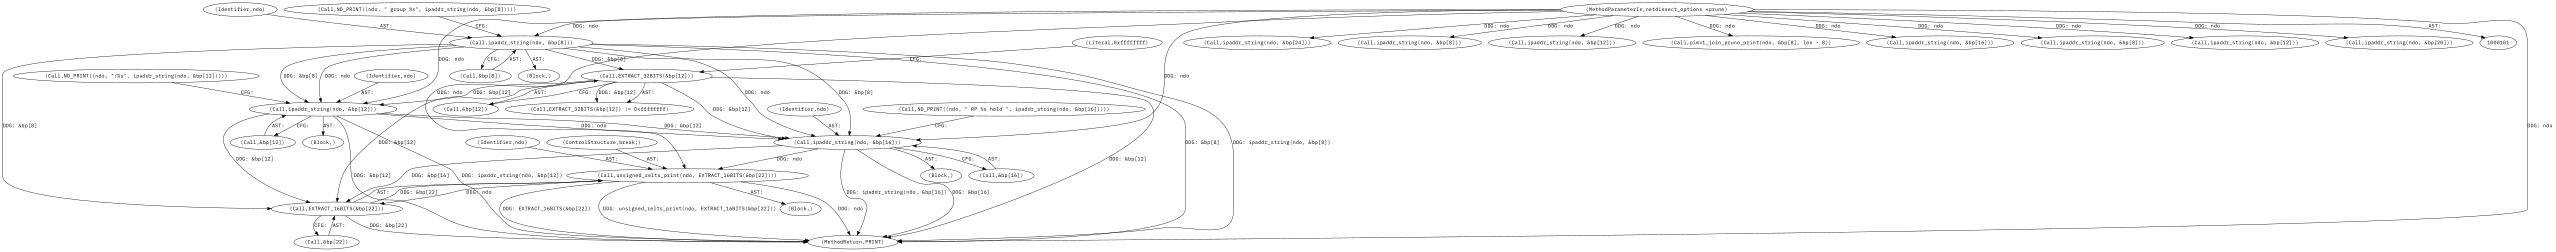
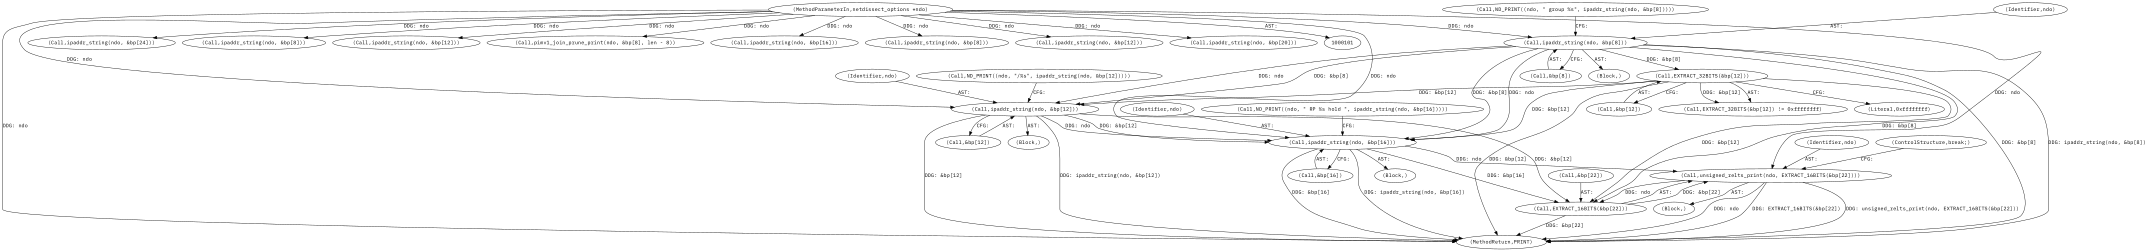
  digraph {
    fontname="IBM Plex Mono"
    node [fontname="IBM Plex Mono"]
    edge [fontname="IBM Plex Mono"]
    n1 [label="(Call,unsigned_relts_print(ndo, EXTRACT_16BITS(&bp[22])))"]
    n2 [label="(Call,EXTRACT_16BITS(&bp[22]))"]
    n3 [label="(Block,)"]
    n4 [label="(MethodReturn,PRINT)"]
    n5 [label="(Call,&bp[22])"]
    n6 [label="(Call,ipaddr_string(ndo, &bp[16]))"]
    n7 [label="(Block,)"]
    n8 [label="(Call,&bp[16])"]
    n9 [label="(Call,ipaddr_string(ndo, &bp[12]))"]
    n10 [label="(Call,&bp[12])"]
    n11 [label="(Block,)"]
    n12 [label="(Call,ipaddr_string(ndo, &bp[8]))"]
    n13 [label="(Call,EXTRACT_32BITS(&bp[12]))"]
    n14 [label="(Call,&bp[8])"]
    n15 [label="(Block,)"]
    n16 [label="(Call,&bp[12])"]
    n17 [label="(Call,EXTRACT_32BITS(&bp[12]) != 0xffffffff)"]
-   n18 [label="(MethodParameterIn,netdissect_options *prune)"]
+   n18 [label="(MethodParameterIn,netdissect_options *ndo)"]
    n19 [label="(Call,ipaddr_string(ndo, &bp[24]))"]
    n20 [label="(Call,ipaddr_string(ndo, &bp[8]))"]
    n21 [label="(Call,ipaddr_string(ndo, &bp[12]))"]
    n22 [label="(Call,pimv1_join_prune_print(ndo, &bp[8], len - 8))"]
    n23 [label="(Call,ipaddr_string(ndo, &bp[16]))"]
    n24 [label="(Call,ipaddr_string(ndo, &bp[8]))"]
    n25 [label="(Call,ipaddr_string(ndo, &bp[12]))"]
    n26 [label="(Call,ipaddr_string(ndo, &bp[20]))"]
    1000101
    n28 [label="(Identifier,ndo)"]
    n29 [label="(Identifier,ndo)"]
    n30 [label="(ControlStructure,break;)"]
    n31 [label="(Identifier,ndo)"]
    n32 [label="(Call,ND_PRINT((ndo, \"/%s\", ipaddr_string(ndo, &bp[12]))))"]
    n33 [label="(Literal,0xffffffff)"]
    n34 [label="(Call,ND_PRINT((ndo, \" RP %s hold \", ipaddr_string(ndo, &bp[16]))))"]
    n35 [label="(Call,ND_PRINT((ndo, \" group %s\", ipaddr_string(ndo, &bp[8]))))"]
    n36 [label="(Identifier,ndo)"]
    n1 -> n2 [label="DDG: ndo"]
    n1 -> n3 [label="AST: "]
    n1 -> n4 [label="DDG: ndo"]
    n1 -> n4 [label="DDG: EXTRACT_16BITS(&bp[22])"]
    n1 -> n4 [label="DDG: unsigned_relts_print(ndo, EXTRACT_16BITS(&bp[22]))"]
    n2 -> n1 [label="AST: "]
    n2 -> n1 [label="DDG: &bp[22]"]
    n2 -> n4 [label="DDG: &bp[22]"]
-   n2 -> n5 [label="CFG: "]
    n5 -> n2 [label="AST: "]
    n6 -> n1 [label="DDG: ndo"]
    n6 -> n2 [label="DDG: &bp[16]"]
    n6 -> n4 [label="DDG: &bp[16]"]
    n6 -> n4 [label="DDG: ipaddr_string(ndo, &bp[16])"]
    n6 -> n7 [label="AST: "]
    n6 -> n8 [label="CFG: "]
    n8 -> n6 [label="AST: "]
    n9 -> n2 [label="DDG: &bp[12]"]
    n9 -> n4 [label="DDG: &bp[12]"]
    n9 -> n4 [label="DDG: ipaddr_string(ndo, &bp[12])"]
    n9 -> n6 [label="DDG: ndo"]
    n9 -> n6 [label="DDG: &bp[12]"]
    n9 -> n10 [label="CFG: "]
    n9 -> n11 [label="AST: "]
    n10 -> n9 [label="AST: "]
    n12 -> n2 [label="DDG: &bp[8]"]
    n12 -> n4 [label="DDG: &bp[8]"]
    n12 -> n4 [label="DDG: ipaddr_string(ndo, &bp[8])"]
    n12 -> n6 [label="DDG: ndo"]
    n12 -> n6 [label="DDG: &bp[8]"]
    n12 -> n9 [label="DDG: ndo"]
    n12 -> n9 [label="DDG: &bp[8]"]
    n12 -> n13 [label="DDG: &bp[8]"]
    n12 -> n14 [label="CFG: "]
    n12 -> n15 [label="AST: "]
    n13 -> n2 [label="DDG: &bp[12]"]
    n13 -> n4 [label="DDG: &bp[12]"]
    n13 -> n6 [label="DDG: &bp[12]"]
    n13 -> n9 [label="DDG: &bp[12]"]
    n13 -> n16 [label="CFG: "]
    n13 -> n17 [label="AST: "]
    n13 -> n17 [label="DDG: &bp[12]"]
    n14 -> n12 [label="AST: "]
    n16 -> n13 [label="AST: "]
    n18 -> n1 [label="DDG: ndo"]
    n18 -> n4 [label="DDG: ndo"]
    n18 -> n6 [label="DDG: ndo"]
    n18 -> n9 [label="DDG: ndo"]
    n18 -> n12 [label="DDG: ndo"]
    n18 -> n19 [label="DDG: ndo"]
    n18 -> n20 [label="DDG: ndo"]
    n18 -> n21 [label="DDG: ndo"]
    n18 -> n22 [label="DDG: ndo"]
    n18 -> n23 [label="DDG: ndo"]
    n18 -> n24 [label="DDG: ndo"]
    n18 -> n25 [label="DDG: ndo"]
    n18 -> n26 [label="DDG: ndo"]
    n18 -> 1000101 [label="AST: "]
    n28 -> n1 [label="AST: "]
    n29 -> n6 [label="AST: "]
-   n30 -> n1 [label="AST: "]
+   n30 -> n1 [label="CFG: "]
    n31 -> n9 [label="AST: "]
    n32 -> n9 [label="CFG: "]
-   n33 -> n13 [label="CFG: "]
+   n13 -> n33 [label="CFG: "]
    n34 -> n6 [label="CFG: "]
    n35 -> n12 [label="CFG: "]
    n36 -> n12 [label="AST: "]
  }
